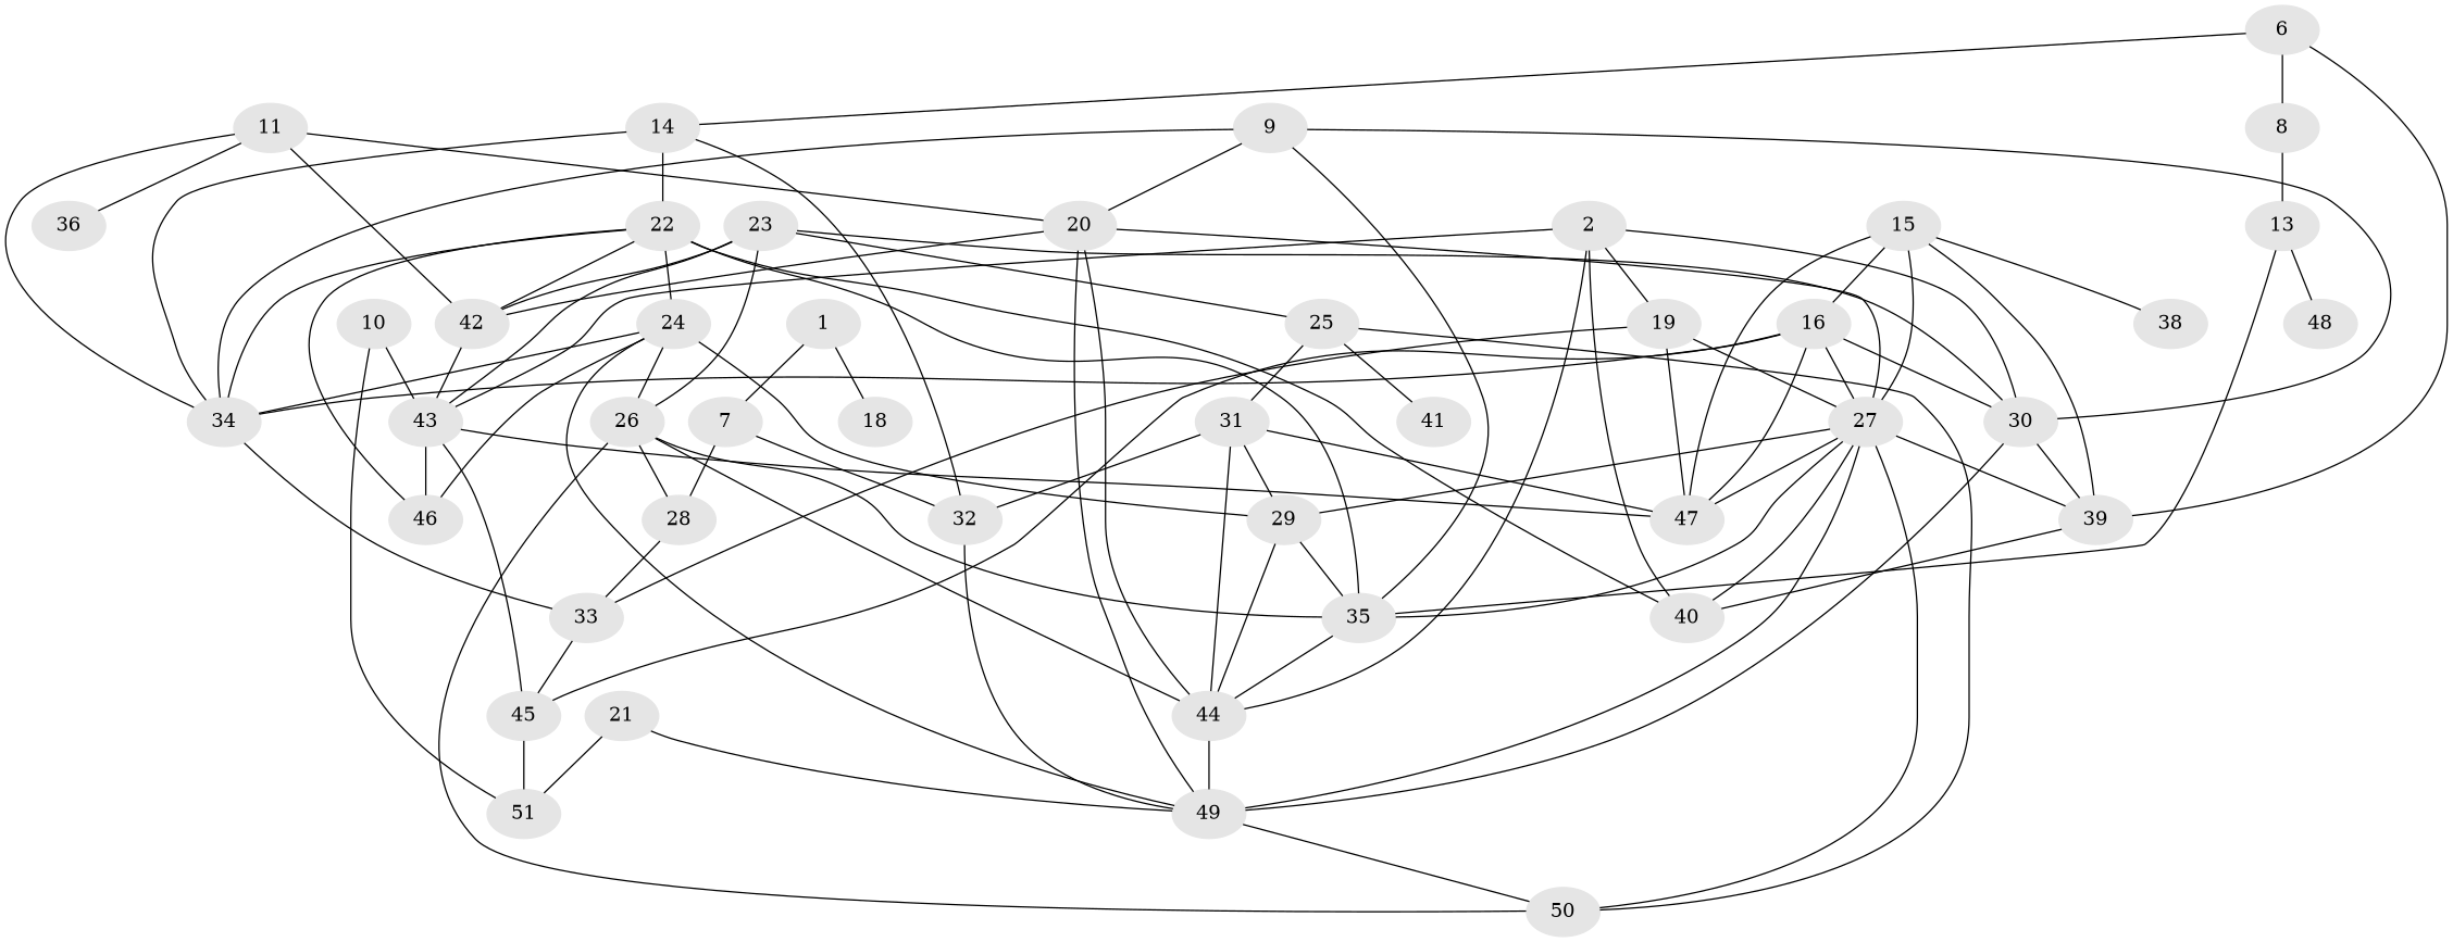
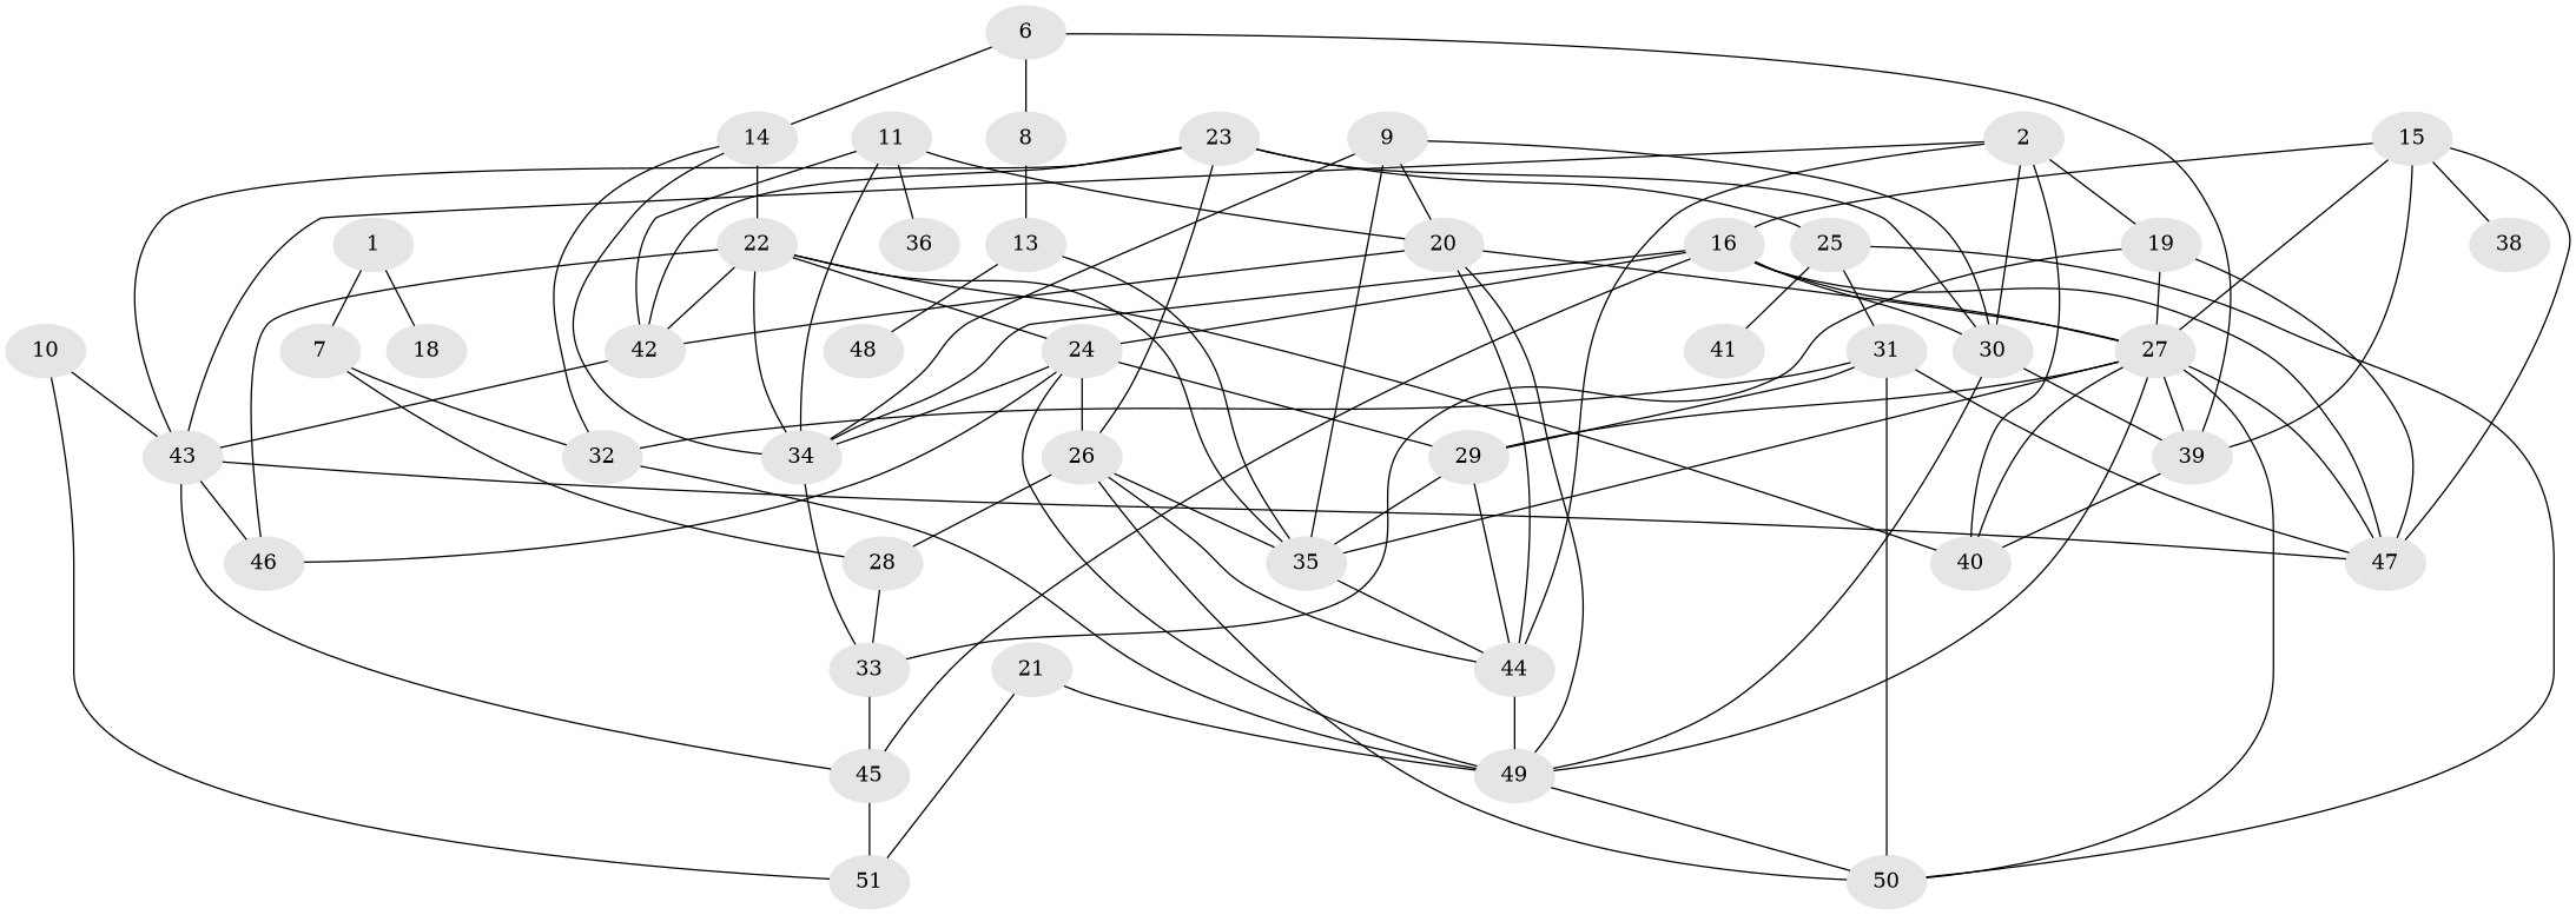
  graph {
    node [color=gray90 style=filled]
    edge [weight=1.0]
    1
    7
    18
    28
    32
    2
    19
    30
    40
    43
    44
    27
    47
    33
    39
    49
    45
    46
    6
    8
    14
    13
    22
    34
    35
    48
    9
    20
    42
    24
    10
    51
    11
    36
    15
    16
    38
    29
    50
    26
    21
    23
    25
    31
    41
    1 -- 7
    1 -- 18
    7 -- 28
    7 -- 32
    28 -- 33
    32 -- 49
    2 -- 19
    2 -- 30
    2 -- 40
    2 -- 43
    2 -- 44
    19 -- 27
    19 -- 47
    19 -- 33
    30 -- 39
    30 -- 49
    43 -- 47
    43 -- 45 [weight=2.0]
    43 -- 46
    44 -- 49 [weight=2.0]
    27 -- 40
    27 -- 47
    27 -- 39
    27 -- 49
    27 -- 35
    27 -- 29
    27 -- 50
    33 -- 45
    39 -- 40
    49 -- 50
    45 -- 51 [weight=3.0]
    6 -- 39
    6 -- 8
    6 -- 14
    8 -- 13
    14 -- 32
    14 -- 22 [weight=2.0]
    14 -- 34
    13 -- 35
    13 -- 48
    22 -- 40
    22 -- 46
    22 -- 34
    22 -- 35
    22 -- 42
    22 -- 24
    34 -- 33
    35 -- 44
    9 -- 30
    9 -- 34
    9 -- 35
    9 -- 20
    20 -- 44
    20 -- 27
    20 -- 49
    20 -- 42
    42 -- 43
    24 -- 49
    24 -- 46
    24 -- 34
    24 -- 29
    24 -- 26 [weight=2.0]
    10 -- 43
    10 -- 51
    11 -- 34
    11 -- 20
    11 -- 42
    11 -- 36
    15 -- 27
    15 -- 47
    15 -- 39
    15 -- 16 [weight=2.0]
    15 -- 38
    16 -- 30 [weight=3.0]
    16 -- 27
    16 -- 47 [weight=2.0]
    16 -- 45 [weight=2.0]
    16 -- 34
+   16 -- 24
    29 -- 44
    29 -- 35
    26 -- 28
    26 -- 44
    26 -- 35
    26 -- 50
    21 -- 49
    21 -- 51
    23 -- 30
    23 -- 43
    23 -- 42
    23 -- 26
    23 -- 25
    25 -- 50
    25 -- 31
    25 -- 41
    31 -- 32
-   31 -- 44 [weight=2.0]
+   31 -- 50 [weight=2.0]
    31 -- 47
    31 -- 29
  }
